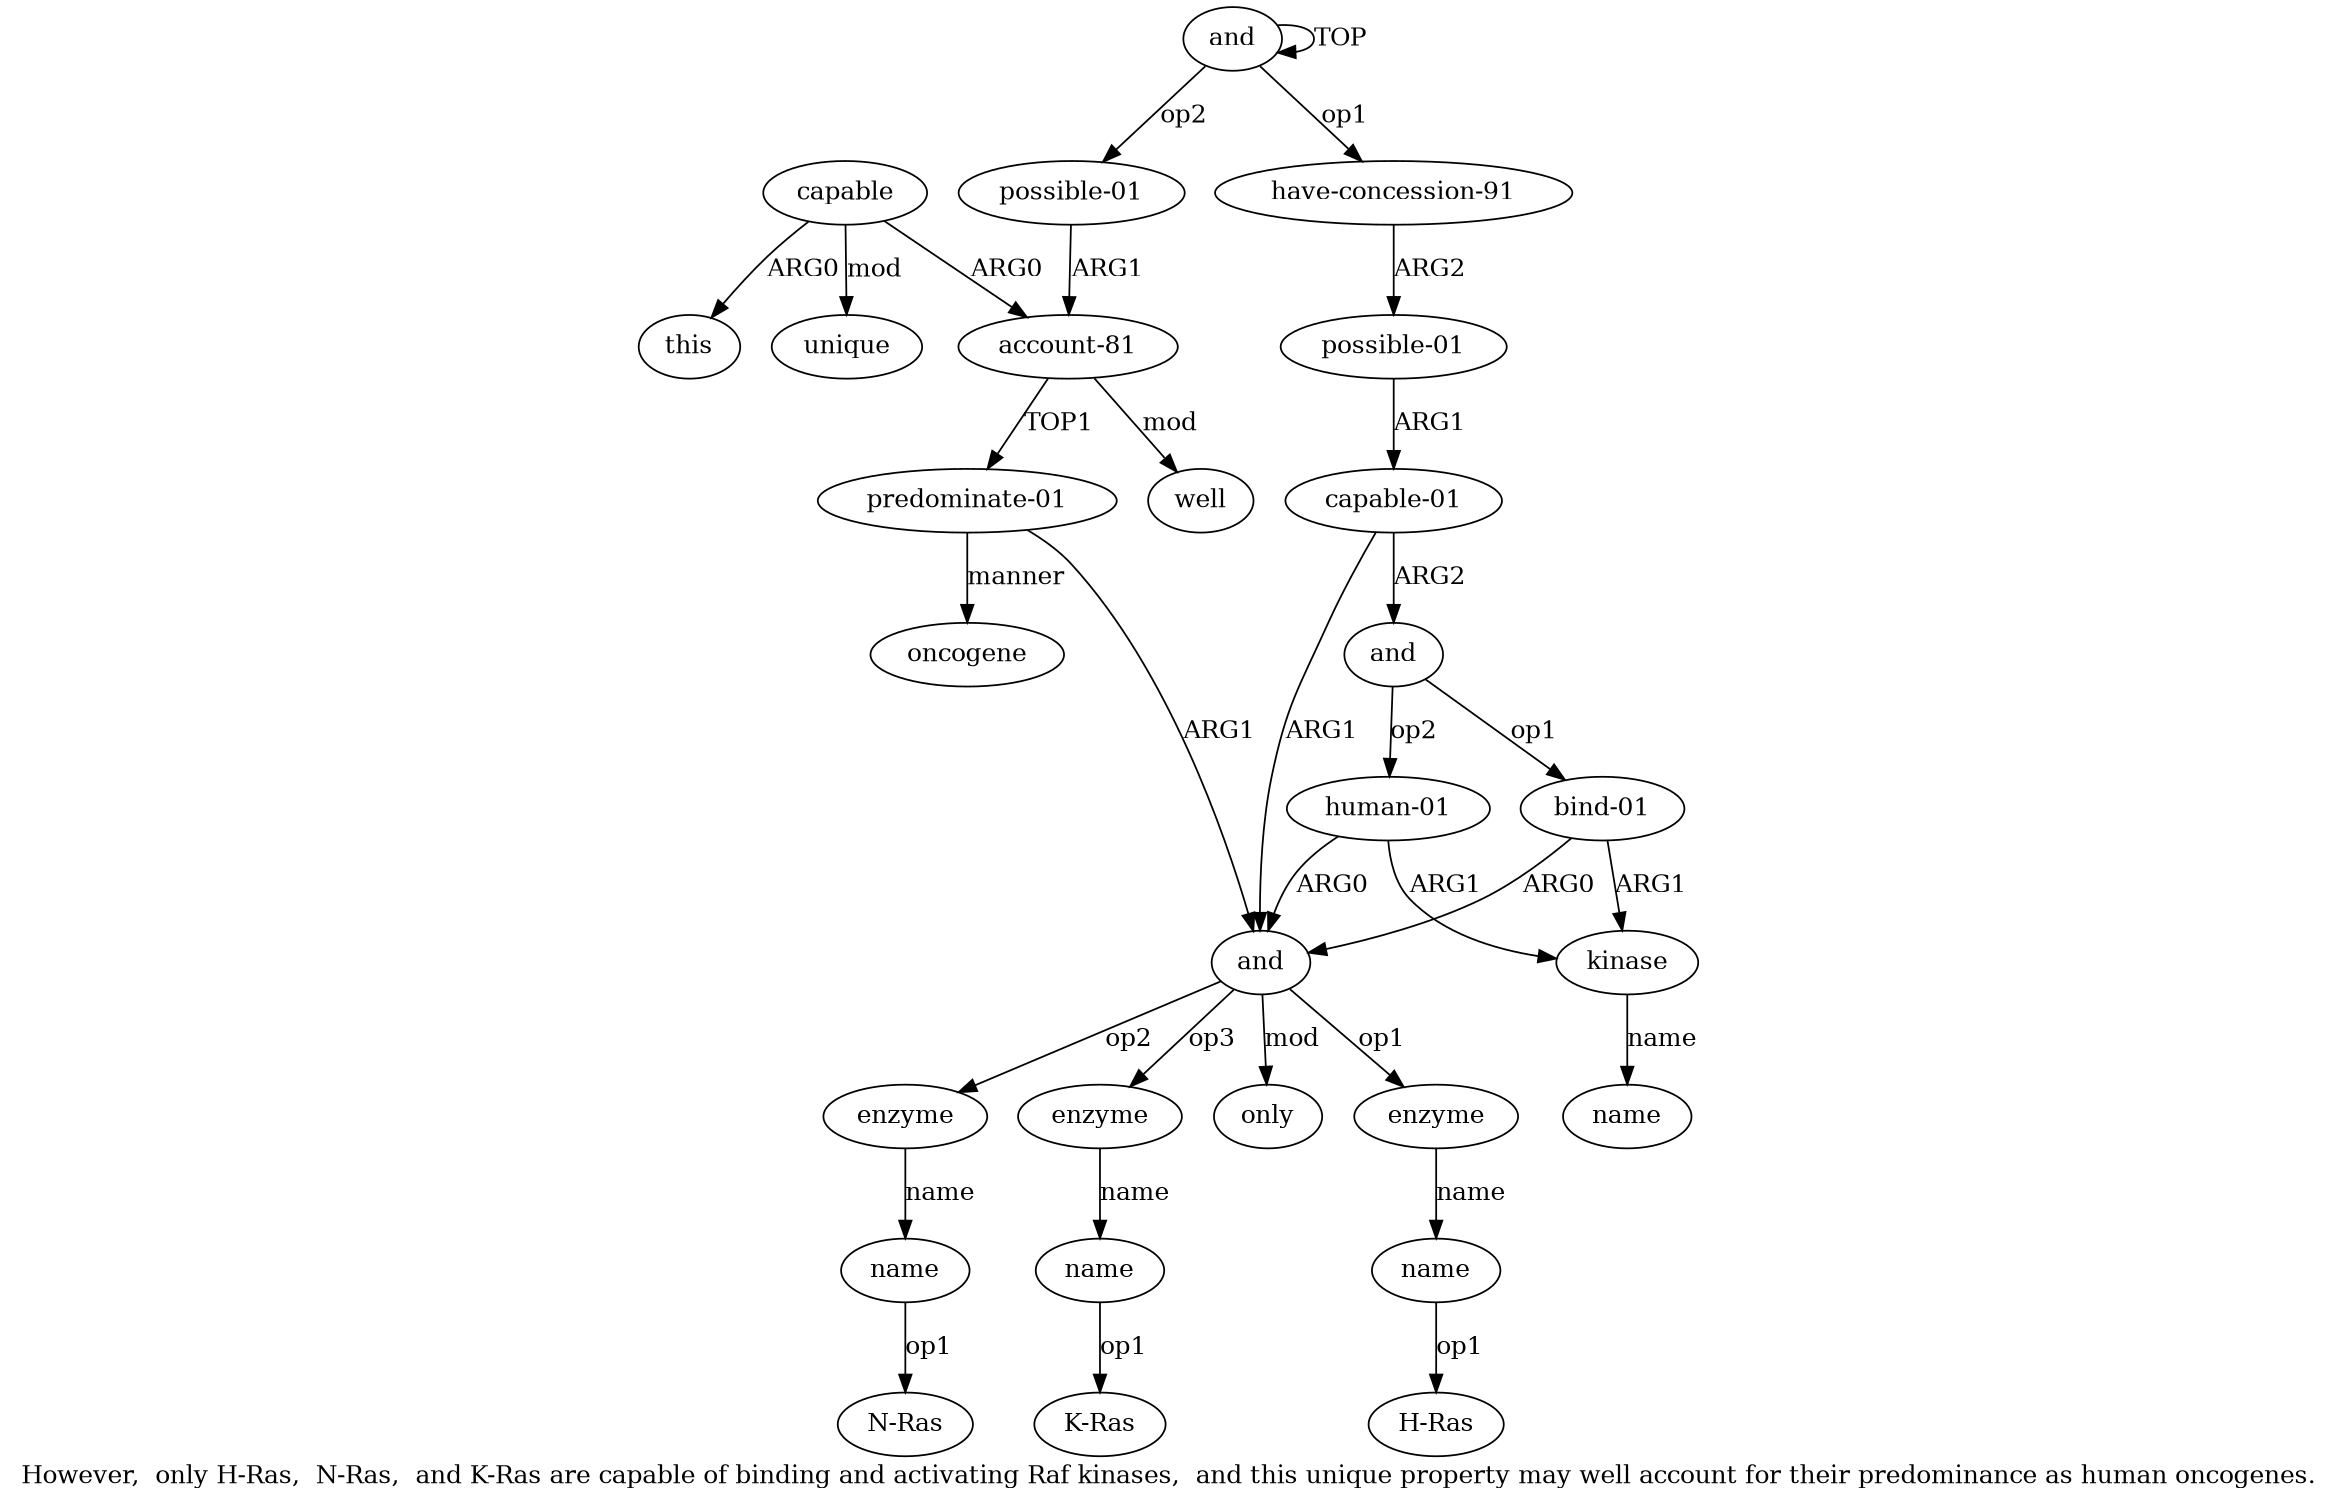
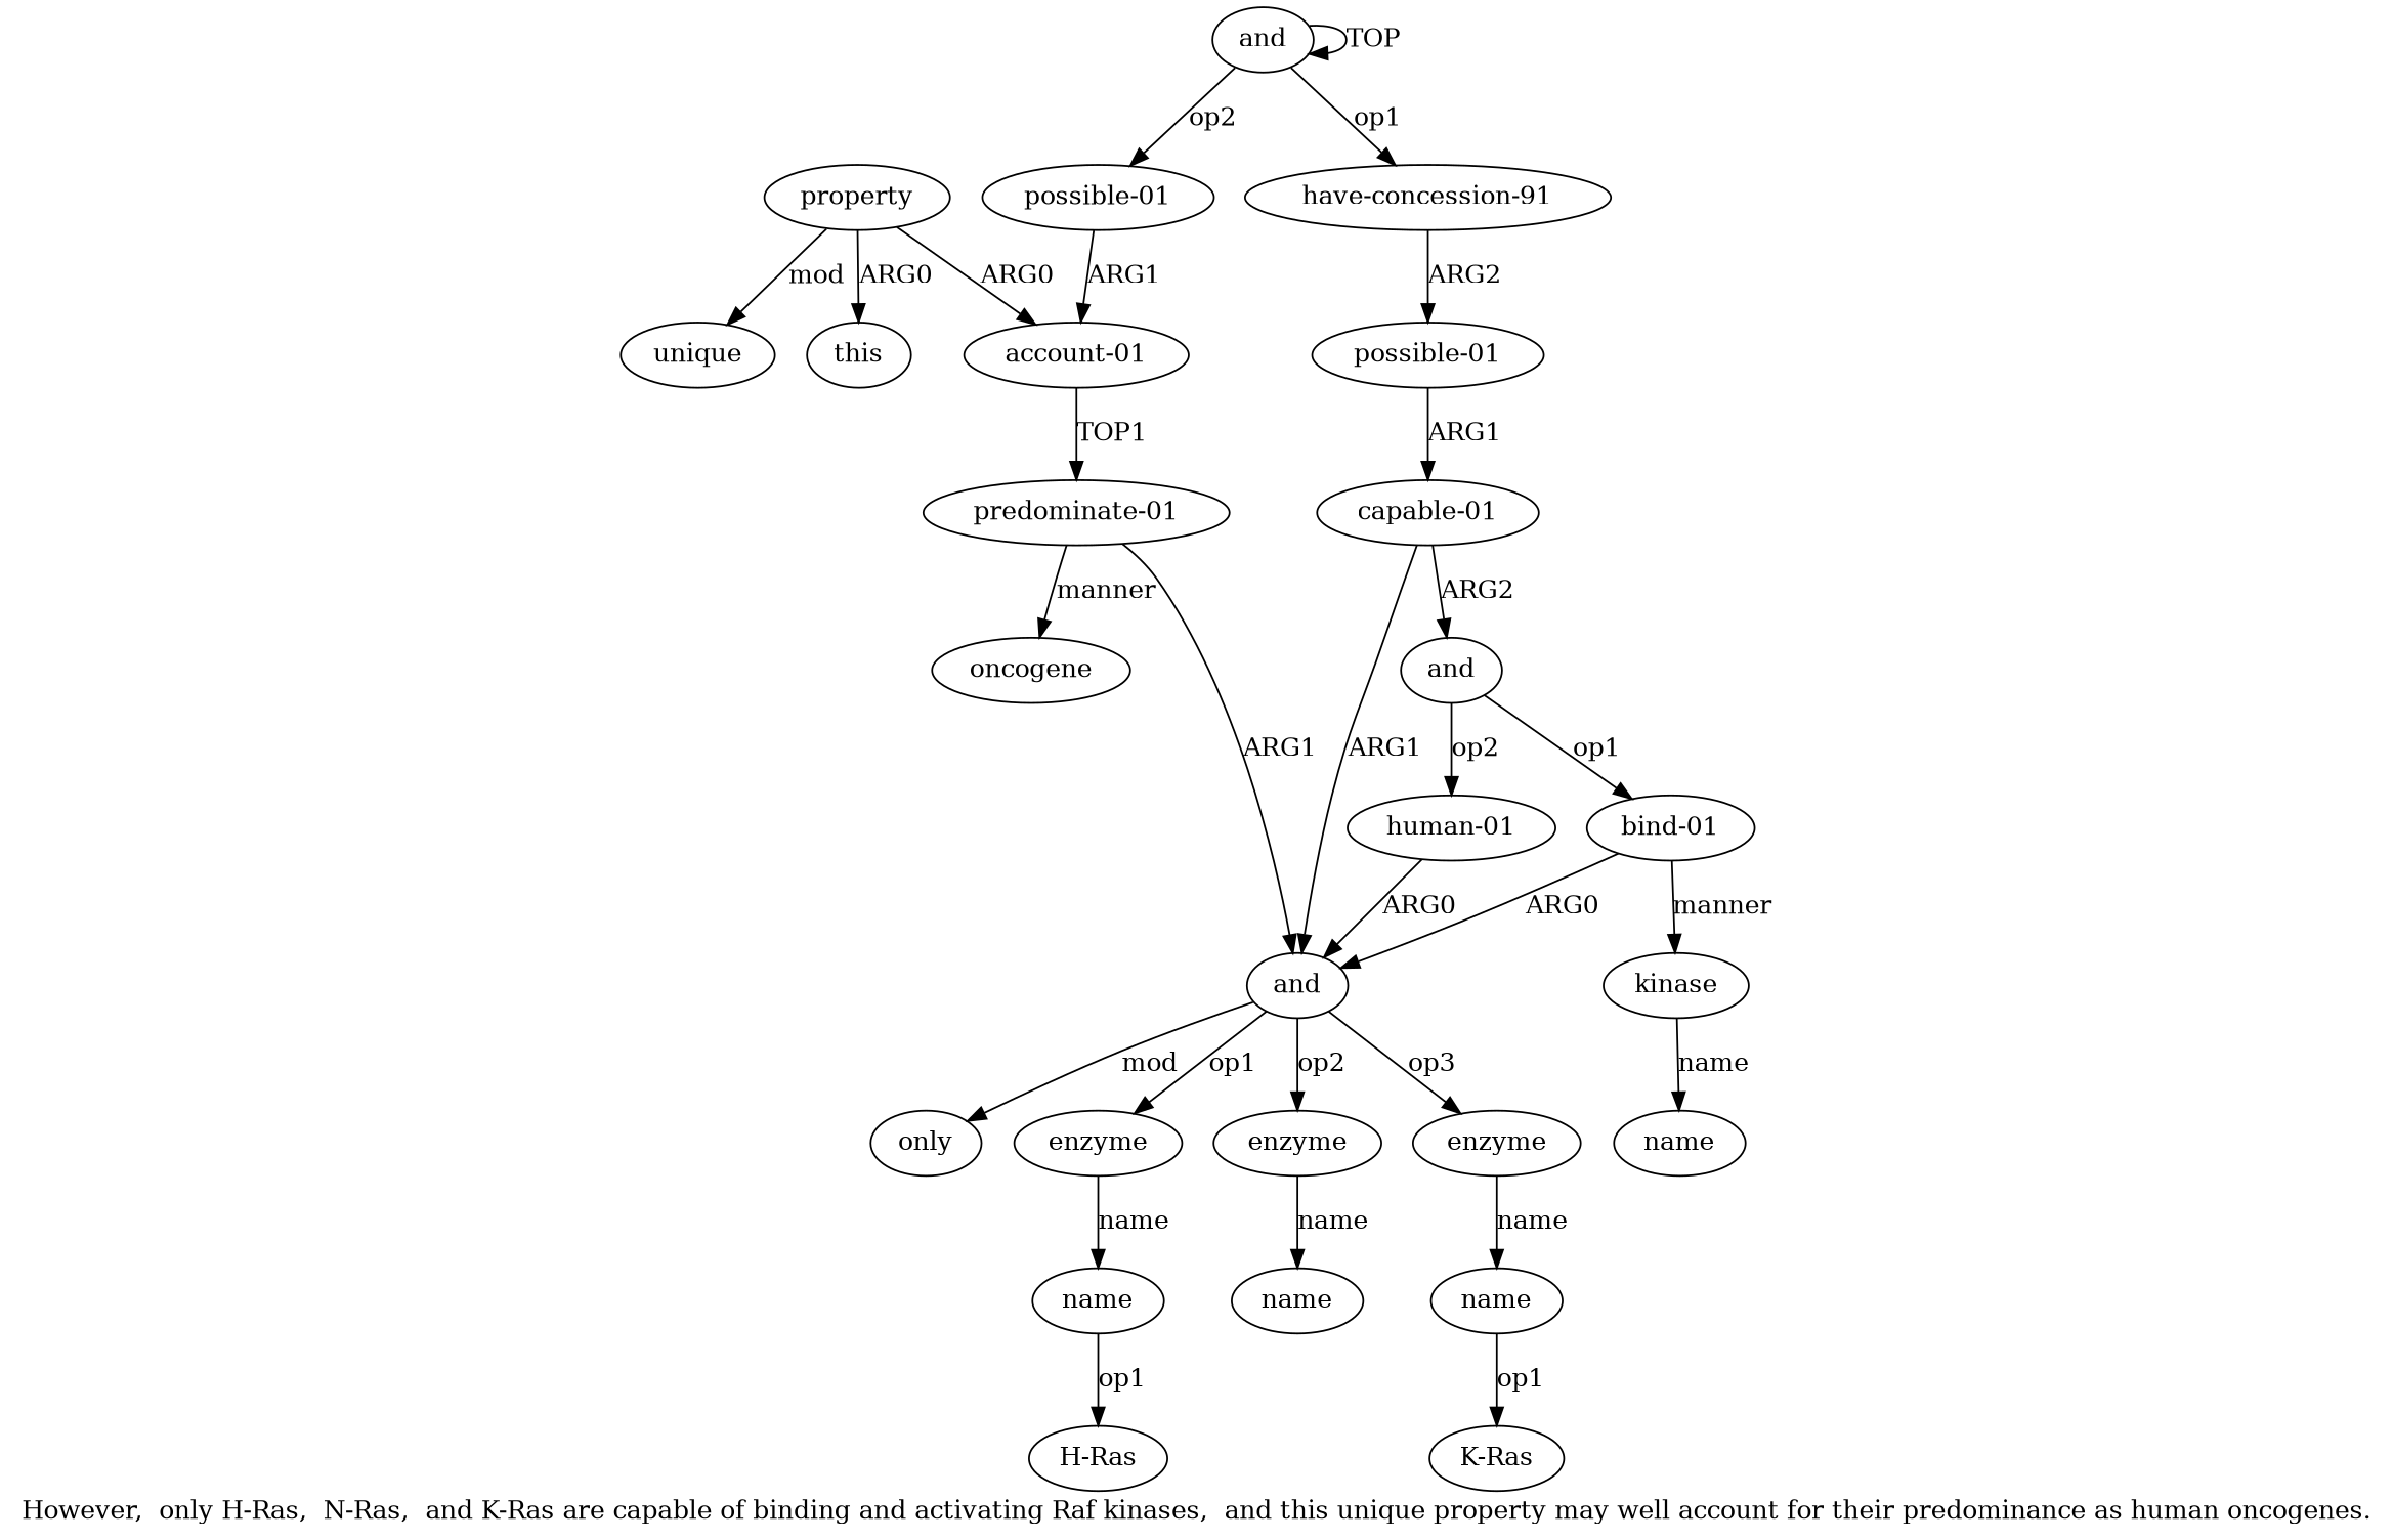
  digraph {
    label="However,  only H-Ras,  N-Ras,  and K-Ras are capable of binding and activating Raf kinases,  and this unique property may well account for their predominance as human oncogenes."
    node [color=black gold_ind=-1 gold_label=name test_ind=-1 test_label=name]
    edge [color=black gold_label=ARG1 test_label=ARG1]
    n1 [gold_ind=20 gold_label=unique label=unique test_ind=20 test_label=unique]
    n2 [gold_ind=21 gold_label=this label=this test_ind=21 test_label=this]
    n3 [gold_ind=22 gold_label="predominate-01" label="predominate-01" test_ind=22 test_label="predominate-01"]
    n4 [gold_ind=23 gold_label=oncogene label=oncogene test_ind=23 test_label=oncogene]
    n5 [gold_ind=4 gold_label=and label=and test_ind=4 test_label=and]
    n6 [gold_ind=11 gold_label=only label=only test_ind=11 test_label=only]
    n7 [gold_ind=5 gold_label=enzyme label=enzyme test_ind=5 test_label=enzyme]
    n8 [gold_ind=7 gold_label=enzyme label=enzyme test_ind=7 test_label=enzyme]
    n9 [gold_ind=9 gold_label=enzyme label=enzyme test_ind=9 test_label=enzyme]
    n10 [gold_ind=6 label=name test_ind=6]
    n11 [gold_ind=8 label=name test_ind=8]
    n12 [gold_ind=10 label=name test_ind=10]
-   n13 [gold_ind=25 gold_label=well label=well test_ind=25 test_label=well]
-   n14 [gold_label="N-Ras" label="N-Ras" test_label="N-Ras"]
    n15 [gold_label="K-Ras" label="K-Ras" test_label="K-Ras"]
    n16 [gold_ind=15 label=name test_ind=15]
    n17 [gold_ind=14 gold_label=kinase label=kinase test_ind=14 test_label=kinase]
    n18 [gold_ind=17 gold_label="possible-01" label="possible-01" test_ind=17 test_label="possible-01"]
-   n19 [gold_ind=18 gold_label="account-01" label="account-81" test_ind=18 test_label="account-01"]
-   n20 [gold_ind=19 gold_label=property label=capable test_ind=19 test_label=property]
+   n19 [gold_ind=18 gold_label="account-01" label="account-01" test_ind=18 test_label="account-01"]
+   n20 [gold_ind=19 gold_label=property label=property test_ind=19 test_label=property]
    n21 [gold_ind=16 gold_label="activate-01" label="human-01" test_ind=16 test_label="activate-01"]
    n22 [gold_ind=13 gold_label="bind-01" label="bind-01" test_ind=13 test_label="bind-01"]
    n23 [gold_ind=12 gold_label=and label=and test_ind=12 test_label=and]
    n24 [gold_ind=1 gold_label="have-concession-91" label="have-concession-91" test_ind=1 test_label="have-concession-91"]
    n25 [gold_ind=2 gold_label="possible-01" label="possible-01" test_ind=2 test_label="possible-01"]
    n26 [gold_ind=3 gold_label="capable-01" label="capable-01" test_ind=3 test_label="capable-01"]
    n27 [gold_ind=0 gold_label=and label=and test_ind=0 test_label=and]
    n28 [gold_label="H-Ras" label="H-Ras" test_label="H-Ras"]
    n3 -> n4 [gold_label=manner label=manner test_label=manner]
    n3 -> n5 [label=ARG1]
    n5 -> n6 [gold_label=mod label=mod test_label=mod]
    n5 -> n7 [gold_label=op1 label=op1 test_label=op1]
    n5 -> n8 [gold_label=op2 label=op2 test_label=op2]
    n5 -> n9 [gold_label=op3 label=op3 test_label=op3]
    n7 -> n10 [gold_label=name label=name test_label=name]
    n8 -> n11 [gold_label=name label=name test_label=name]
    n9 -> n12 [gold_label=name label=name test_label=name]
    n10 -> n28 [gold_label=op1 label=op1 test_label=op1]
-   n11 -> n14 [gold_label=op1 label=op1 test_label=op1]
    n12 -> n15 [gold_label=op1 label=op1 test_label=op1]
    n17 -> n16 [gold_label=name label=name test_label=name]
    n18 -> n19 [label=ARG1]
    n19 -> n3 [label=TOP1]
-   n19 -> n13 [gold_label=mod label=mod test_label=mod]
    n20 -> n1 [gold_label=mod label=mod test_label=mod]
    n20 -> n2 [gold_label=mod label=ARG0 test_label=mod]
    n20 -> n19 [gold_label=ARG0 label=ARG0 test_label=ARG0]
    n21 -> n5 [gold_label=ARG0 label=ARG0 test_label=ARG0]
-   n21 -> n17 [label=ARG1]
    n22 -> n5 [gold_label=ARG0 label=ARG0 test_label=ARG0]
-   n22 -> n17 [label=ARG1]
+   n22 -> n17 [label=manner]
    n23 -> n21 [gold_label=op2 label=op2 test_label=op2]
    n23 -> n22 [gold_label=op1 label=op1 test_label=op1]
    n24 -> n25 [gold_label=ARG2 label=ARG2 test_label=ARG2]
    n25 -> n26 [label=ARG1]
    n26 -> n5 [label=ARG1]
    n26 -> n23 [gold_label=ARG2 label=ARG2 test_label=ARG2]
    n27 -> n18 [gold_label=op2 label=op2 test_label=op2]
    n27 -> n24 [gold_label=op1 label=op1 test_label=op1]
    n27 -> n27 [gold_label=TOP label=TOP test_label=TOP]
  }
